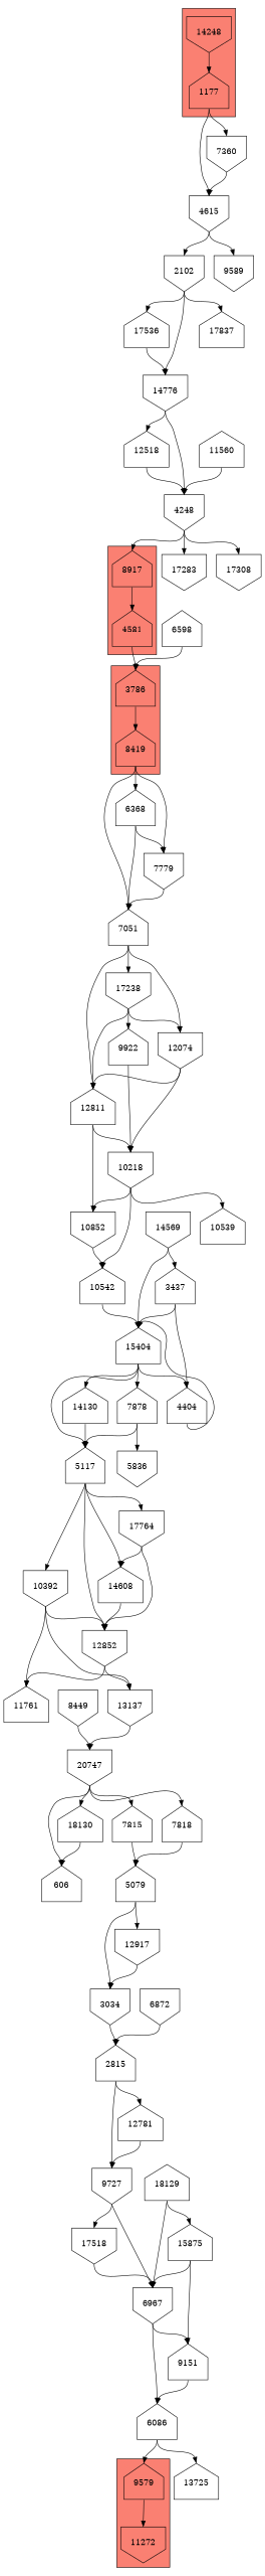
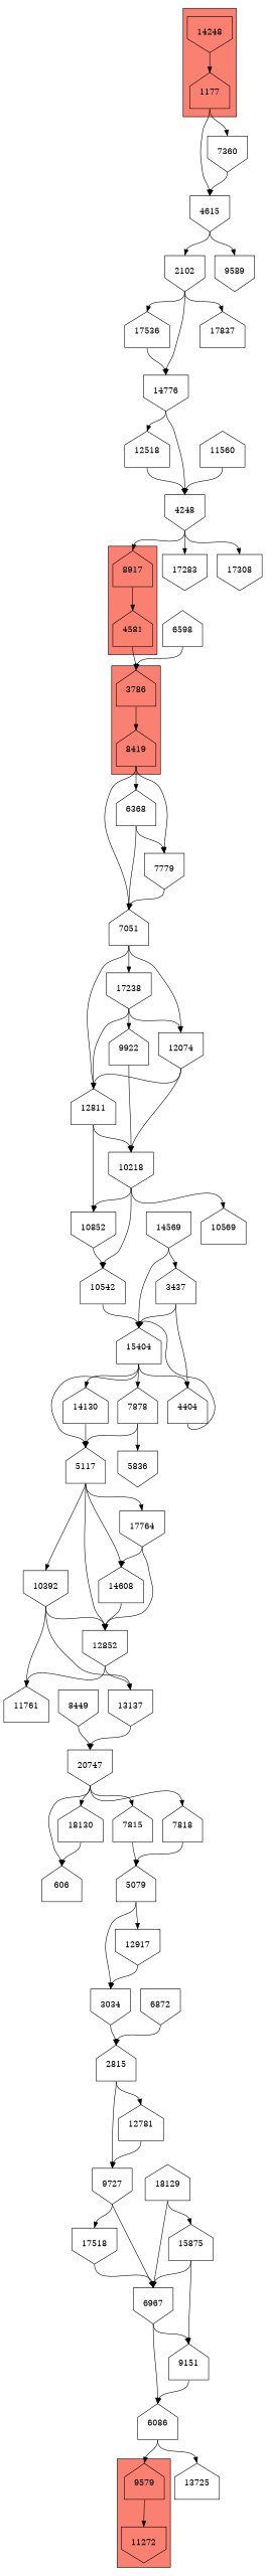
  digraph {
    node [shape=house]
    edge [headport=n tailport=s]
    14248 [height=1 shape=invhouse width=1]
    1177 [height=1 width=1]
    8917 [height=1 width=1]
    4581 [height=1 width=1]
    3786 [height=1 width=1]
    8419 [height=1 width=1]
    9579 [height=1 width=1]
    11272 [height=1 shape=invhouse width=1]
    4615 [height=1 shape=invhouse width=1]
    7360 [height=1 shape=invhouse width=1]
    6368 [height=1 width=1]
    7051 [height=1 width=1]
    7779 [height=1 shape=invhouse width=1]
    2102 [height=1 shape=invhouse width=1]
    9589 [height=1 shape=invhouse width=1]
    12074 [height=1 shape=invhouse width=1]
    12811 [height=1 width=1]
    17238 [height=1 shape=invhouse width=1]
    14776 [height=1 shape=invhouse width=1]
    17536 [height=1 width=1]
    17837 [height=1 width=1]
    4248 [height=1 shape=invhouse width=1]
    12518 [height=1 width=1]
    17283 [height=1 shape=invhouse width=1]
    17308 [height=1 shape=invhouse width=1]
    10218 [height=1 shape=invhouse width=1]
    10852 [height=1 shape=invhouse width=1]
    9922 [height=1 width=1]
-   10539 [height=1 width=1]
+   10539 [height=1 width=1 label=10569]
    10542 [height=1 width=1]
    15404 [height=1 width=1]
    4404 [height=1 width=1]
    5117 [height=1 width=1]
    7878 [height=1 width=1]
    14130 [height=1 width=1]
    10392 [height=1 shape=invhouse width=1]
    12852 [height=1 shape=invhouse width=1]
    14608 [height=1 width=1]
    17764 [height=1 shape=invhouse width=1]
    5836 [height=1 shape=invhouse width=1]
    3437 [height=1 width=1]
    14569 [height=1 shape=invhouse width=1]
    11761 [height=1 width=1]
    13137 [height=1 shape=invhouse width=1]
    20747 [height=1 shape=invhouse width=1]
    606 [height=1 width=1]
    18130 [height=1 width=1]
    7815 [height=1 width=1]
    7818 [height=1 width=1]
    5079 [height=1 width=1]
    3034 [height=1 shape=invhouse width=1]
    12917 [height=1 shape=invhouse width=1]
    2815 [height=1 width=1]
    9727 [height=1 shape=invhouse width=1]
    12781 [height=1 width=1]
    6967 [height=1 shape=invhouse width=1]
    17518 [height=1 shape=invhouse width=1]
    6086 [height=1 width=1]
    9151 [height=1 width=1]
    15875 [height=1 width=1]
    13725 [height=1 width=1]
    18129 [height=1 width=1]
    6872 [height=1 shape=invhouse width=1]
    8449 [height=1 shape=invhouse width=1]
    6598 [height=1 width=1]
    11560 [height=1 width=1]
    subgraph cluster_1 {
      fillcolor=salmon
      style=filled
      14248
      1177
    }
    subgraph cluster_2 {
      fillcolor=salmon
      style=filled
      8917
      4581
    }
    subgraph cluster_3 {
      fillcolor=salmon
      style=filled
      3786
      8419
    }
    subgraph cluster_4 {
      fillcolor=salmon
      style=filled
      9579
      11272
    }
    14248 -> 1177
    1177 -> 4615
    1177 -> 7360
    8917 -> 4581
    4581 -> 3786
    3786 -> 8419
    8419 -> 6368
    8419 -> 7051
    8419 -> 7779
    9579 -> 11272
    4615 -> 2102
    4615 -> 9589
    7360 -> 4615
    6368 -> 7051
    6368 -> 7779
    7051 -> 12074
    7051 -> 12811
    7051 -> 17238
    7779 -> 7051
    2102 -> 14776
    2102 -> 17536
    2102 -> 17837
    12074 -> 12811
    12074 -> 10218
    12811 -> 10218
    12811 -> 10852
    17238 -> 12074
    17238 -> 12811
    17238 -> 9922
    14776 -> 4248
    14776 -> 12518
    17536 -> 14776
    4248 -> 8917
    4248 -> 17283
    4248 -> 17308
    12518 -> 4248
    10218 -> 10852
    10218 -> 10539
    10218 -> 10542
    10852 -> 10542
    9922 -> 10218
    10542 -> 15404
    15404 -> 4404
    15404 -> 5117
    15404 -> 7878
    15404 -> 14130
    4404 -> 15404
    5117 -> 10392
    5117 -> 12852
    5117 -> 14608
    5117 -> 17764
    7878 -> 5117
    7878 -> 5836
    14130 -> 5117
    10392 -> 12852
    10392 -> 11761
    10392 -> 13137
    12852 -> 11761
    12852 -> 13137
    14608 -> 12852
    17764 -> 12852
    17764 -> 14608
    3437 -> 15404
    3437 -> 4404
    14569 -> 15404
    14569 -> 3437
    13137 -> 20747
    20747 -> 606
    20747 -> 18130
    20747 -> 7815
    20747 -> 7818
    18130 -> 606
    7815 -> 5079
    7818 -> 5079
    5079 -> 3034
    5079 -> 12917
    3034 -> 2815
    12917 -> 3034
    2815 -> 9727
    2815 -> 12781
    9727 -> 6967
    9727 -> 17518
    12781 -> 9727
    6967 -> 6086
    6967 -> 9151
    17518 -> 6967
    6086 -> 9579
    6086 -> 13725
    9151 -> 6086
    15875 -> 6967
    15875 -> 9151
    18129 -> 6967
    18129 -> 15875
    6872 -> 2815
    8449 -> 20747
    6598 -> 3786
    11560 -> 4248
  }
